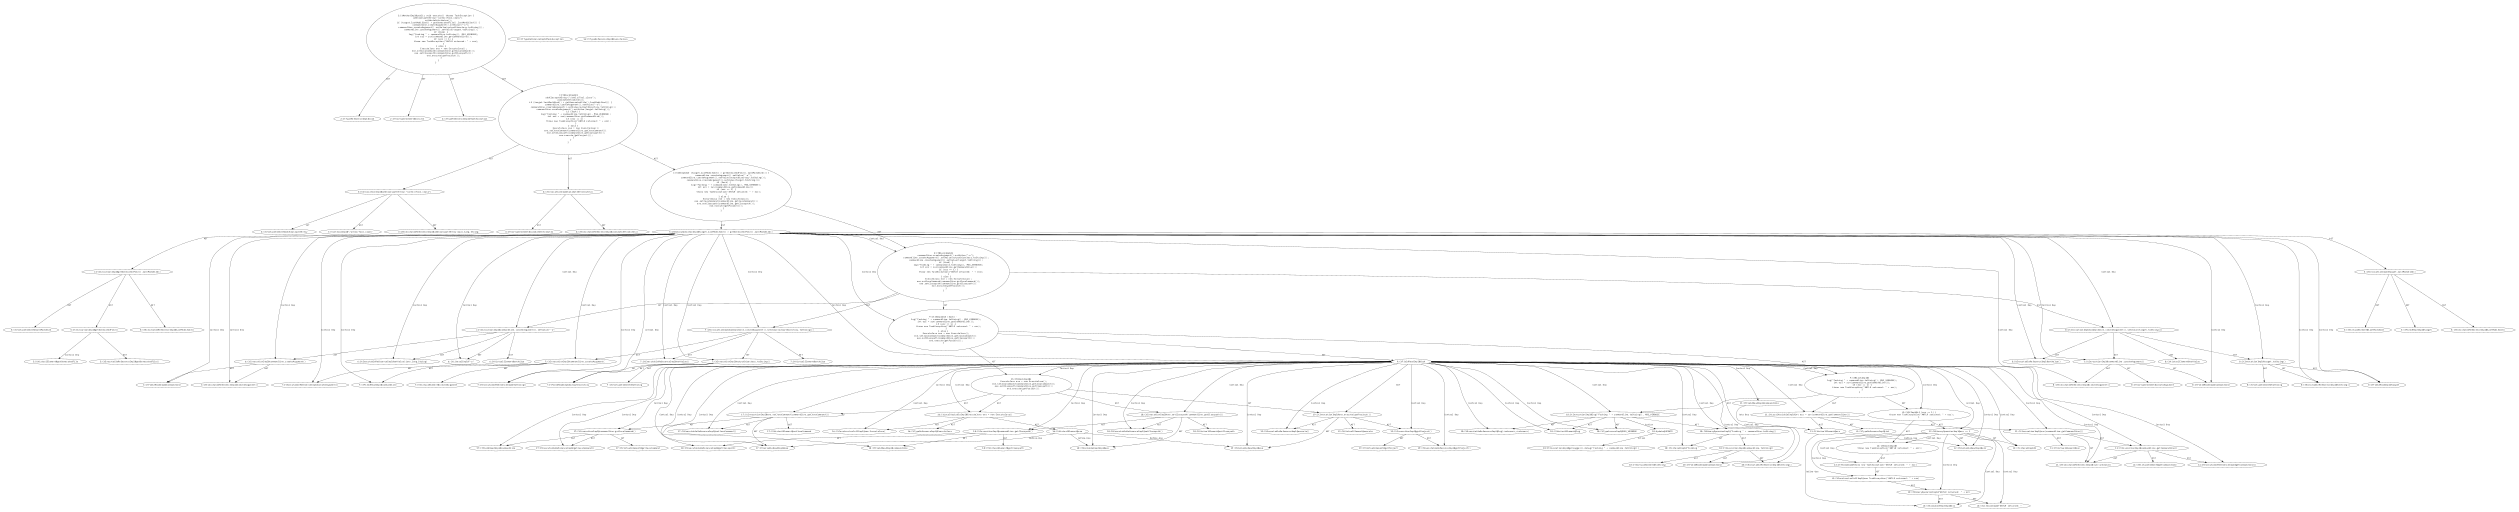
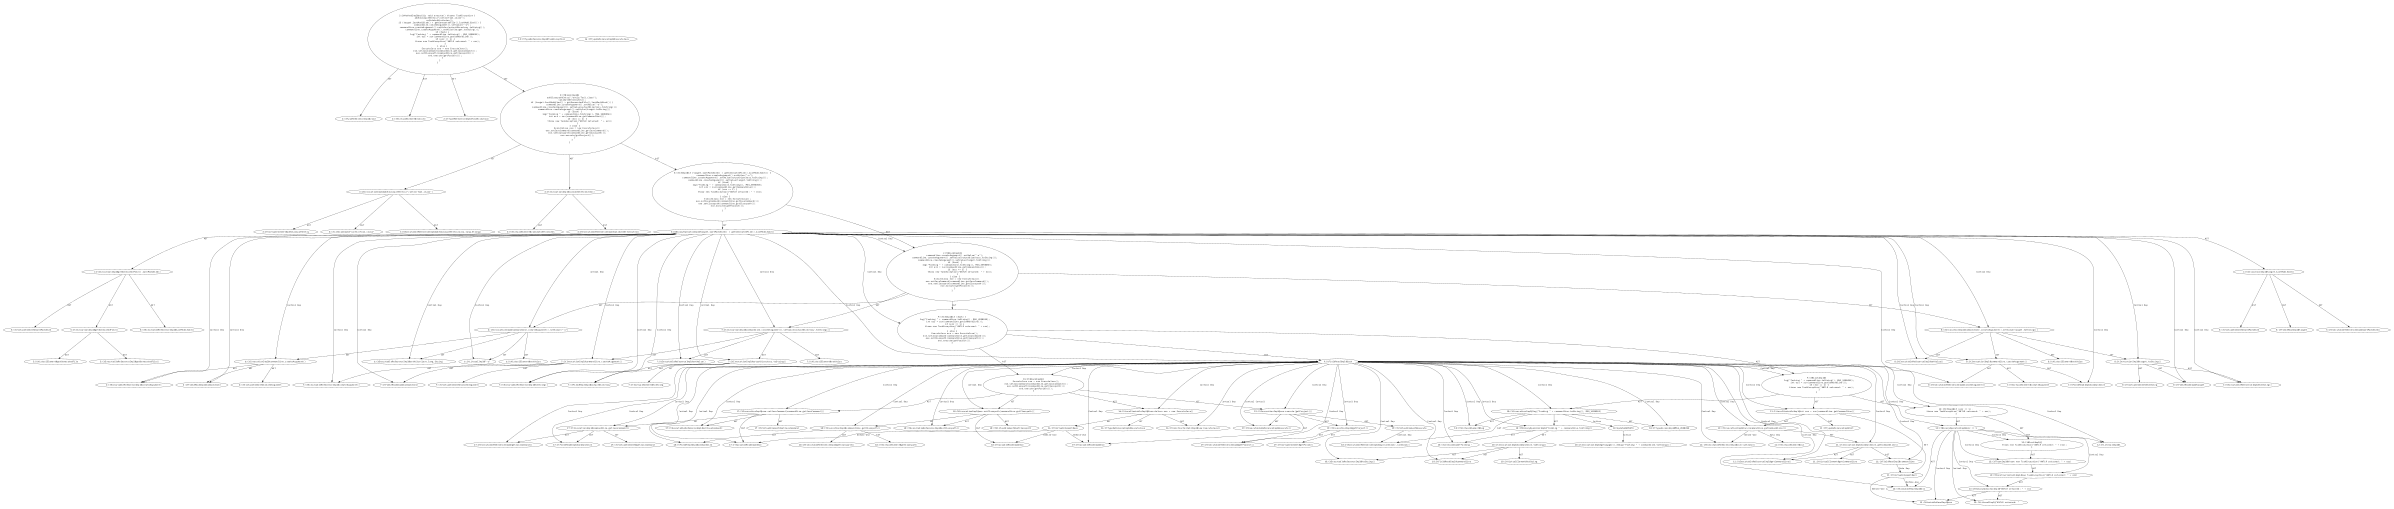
  digraph {
    fontname="IBM Plex Mono"
    node [fontname="IBM Plex Mono" shape=ellipse]
    edge [fontname="IBM Plex Mono"]
    n1 [label="2:CtTypeReferenceImpl@void"]
    n2 [label="2:CtVirtualElement@execute"]
    n3 [label="2:CtTypeReferenceImpl@TaskException"]
    n4 [label="3:CtExecutableReferenceImpl@addClasspathEntry(java.lang.String)"]
    n5 [label="3:CtVirtualElement@addClasspathEntry"]
    n6 [label="3:CtLiteralImpl@\"/antlr/Tool.class\""]
    n7 [label="3:CtInvocationImpl@addClasspathEntry(\"/antlr/Tool.class\")"]
    n8 [label="4:CtExecutableReferenceImpl@validateAttributes()"]
    n9 [label="4:CtVirtualElement@validateAttributes"]
    n10 [label="4:CtInvocationImpl@validateAttributes()"]
    n11 [label="5:CtExecutableReferenceImpl@lastModified()"]
    n12 [label="5:CtVirtualElement@lastModified"]
    n13 [label="5:CtFieldReadImpl@target"]
    n14 [label="5:CtInvocationImpl@target.lastModified()"]
    n15 [label="5:CtExecutableReferenceImpl@lastModified()"]
    n16 [label="5:CtVirtualElement@lastModified"]
    n17 [label="5:CtExecutableReferenceImpl@getGeneratedFile()"]
    n18 [label="5:CtVirtualElement@getGeneratedFile"]
    n19 [label="5:CtInvocationImpl@getGeneratedFile()"]
    n20 [label="5:CtInvocationImpl@getGeneratedFile().lastModified()"]
    n21 [label="5:CtBinaryOperatorImpl@target.lastModified() > getGeneratedFile().lastModified()"]
    n22 [label="6:CtExecutableReferenceImpl@setValue(java.lang.String)"]
    n23 [label="6:CtExecutableReferenceImpl@createArgument()"]
    n24 [label="6:CtFieldReadImpl@commandline"]
    n25 [label="6:CtInvocationImpl@commandline.createArgument()"]
    n26 [label="6:CtLiteralImpl@\"-o\""]
    n27 [label="6:CtInvocationImpl@commandline.createArgument().setValue(\"-o\")"]
    n28 [label="7:CtExecutableReferenceImpl@setValue()"]
    n29 [label="7:CtExecutableReferenceImpl@createArgument()"]
    n30 [label="7:CtFieldReadImpl@commandline"]
    n31 [label="7:CtInvocationImpl@commandline.createArgument()"]
    n32 [label="7:CtExecutableReferenceImpl@toString()"]
    n33 [label="7:CtFieldReadImpl@outputDirectory"]
    n34 [label="7:CtInvocationImpl@outputDirectory.toString()"]
    n35 [label="7:CtInvocationImpl@commandline.createArgument().setValue(outputDirectory.toString())"]
    n36 [label="8:CtExecutableReferenceImpl@setValue()"]
    n37 [label="8:CtExecutableReferenceImpl@createArgument()"]
    n38 [label="8:CtFieldReadImpl@commandline"]
    n39 [label="8:CtInvocationImpl@commandline.createArgument()"]
    n40 [label="8:CtExecutableReferenceImpl@toString()"]
    n41 [label="8:CtFieldReadImpl@target"]
    n42 [label="8:CtInvocationImpl@target.toString()"]
    n43 [label="8:CtInvocationImpl@commandline.createArgument().setValue(target.toString())"]
    n44 [label="9:CtFieldReadImpl@fork"]
    n45 [label="9:CtIfImpl@if (fork) \{\n    log(\"Forking \" + commandline.toString(), MSG_VERBOSE);\n    int err = run(commandline.getCommandline());\n    if (err == 1) \{\n        throw new TaskException(\"ANTLR returned: \" + err);\n    \}\n\} else \{\n    ExecuteJava exe = new ExecuteJava();\n    exe.setJavaCommand(commandline.getJavaCommand());\n    exe.setClasspath(commandline.getClasspath());\n    exe.execute(getProject());\n\}"]
    n46 [label="5:CtBlockImpl@\{\n    commandline.createArgument().setValue(\"-o\");\n    commandline.createArgument().setValue(outputDirectory.toString());\n    commandline.createArgument().setValue(target.toString());\n    if (fork) \{\n        log(\"Forking \" + commandline.toString(), MSG_VERBOSE);\n        int err = run(commandline.getCommandline());\n        if (err == 1) \{\n            throw new TaskException(\"ANTLR returned: \" + err);\n        \}\n    \} else \{\n        ExecuteJava exe = new ExecuteJava();\n        exe.setJavaCommand(commandline.getJavaCommand());\n        exe.setClasspath(commandline.getClasspath());\n        exe.execute(getProject());\n    \}\n\}"]
+   n47 [label="6:CtVirtualElement@createArgument"]
    n48 [label="6:CtVirtualElement@setValue"]
    n49 [label="7:CtVirtualElement@createArgument"]
    n50 [label="7:CtVirtualElement@toString"]
    n51 [label="7:CtVirtualElement@setValue"]
    n52 [label="8:CtVirtualElement@createArgument"]
    n53 [label="8:CtVirtualElement@toString"]
    n54 [label="8:CtVirtualElement@setValue"]
    n55 [label="10:CtExecutableReferenceImpl@log(<unknown>,<unknown>)"]
    n56 [label="10:CtLiteralImpl@\"Forking \""]
    n57 [label="10:CtExecutableReferenceImpl@toString()"]
    n58 [label="10:CtFieldReadImpl@commandline"]
    n59 [label="10:CtBinaryOperatorImpl@\"Forking \" + commandline.toString()"]
    n60 [label="10:CtTypeAccessImpl@MSG_VERBOSE"]
    n61 [label="10:CtInvocationImpl@log(\"Forking \" + commandline.toString(), MSG_VERBOSE)"]
    n62 [label="11:CtExecutableReferenceImpl@run(<unknown>)"]
    n63 [label="11:CtExecutableReferenceImpl@getCommandline()"]
    n64 [label="11:CtFieldReadImpl@commandline"]
    n65 [label="11:CtInvocationImpl@commandline.getCommandline()"]
    n66 [label="11:CtInvocationImpl@run(commandline.getCommandline())"]
    n67 [label="11:CtLocalVariableImpl@int err = run(commandline.getCommandline())"]
    n68 [label="12:CtVariableReadImpl@err"]
    n69 [label="12:CtLiteralImpl@1"]
    n70 [label="12:CtBinaryOperatorImpl@err == 1"]
    n71 [label="12:CtIfImpl@if (err == 1) \{\n    throw new TaskException(\"ANTLR returned: \" + err);\n\}"]
    n72 [label="9:CtBlockImpl@\{\n    log(\"Forking \" + commandline.toString(), MSG_VERBOSE);\n    int err = run(commandline.getCommandline());\n    if (err == 1) \{\n        throw new TaskException(\"ANTLR returned: \" + err);\n    \}\n\}"]
    n73 [label="16:CtConstructorCallImpl@new ExecuteJava()"]
    n74 [label="16:CtLocalVariableImpl@ExecuteJava exe = new ExecuteJava()"]
    n75 [label="17:CtExecutableReferenceImpl@setJavaCommand()"]
    n76 [label="17:CtVariableReadImpl@exe"]
    n77 [label="17:CtExecutableReferenceImpl@getJavaCommand()"]
    n78 [label="17:CtFieldReadImpl@commandline"]
    n79 [label="17:CtInvocationImpl@commandline.getJavaCommand()"]
    n80 [label="17:CtInvocationImpl@exe.setJavaCommand(commandline.getJavaCommand())"]
    n81 [label="18:CtExecutableReferenceImpl@setClasspath()"]
    n82 [label="18:CtVariableReadImpl@exe"]
    n83 [label="18:CtExecutableReferenceImpl@getClasspath()"]
    n84 [label="18:CtFieldReadImpl@commandline"]
    n85 [label="18:CtInvocationImpl@commandline.getClasspath()"]
    n86 [label="18:CtInvocationImpl@exe.setClasspath(commandline.getClasspath())"]
    n87 [label="19:CtExecutableReferenceImpl@execute()"]
    n88 [label="19:CtVariableReadImpl@exe"]
    n89 [label="19:CtExecutableReferenceImpl@getProject()"]
    n90 [label="19:CtInvocationImpl@getProject()"]
    n91 [label="19:CtInvocationImpl@exe.execute(getProject())"]
    n92 [label="15:CtBlockImpl@\{\n    ExecuteJava exe = new ExecuteJava();\n    exe.setJavaCommand(commandline.getJavaCommand());\n    exe.setClasspath(commandline.getClasspath());\n    exe.execute(getProject());\n\}"]
    n93 [label="10:CtVirtualElement@log"]
    n94 [label="10:CtInvocationImpl@commandline.toString()"]
    n95 [label="10:CtVirtualElement@toString"]
    n96 [label="10:Update@UPDATE"]
    n97 [label="11:CtVirtualElement@err"]
    n98 [label="11:CtVirtualElement@getCommandline"]
    n99 [label="11:CtVirtualElement@run"]
    n100 [label="11:CtTypeReferenceImpl@int"]
    n101 [label="13:CtVariableReadImpl@err"]
    n102 [label="13:CtLiteralImpl@\"ANTLR returned: \""]
    n103 [label="13:CtBinaryOperatorImpl@\"ANTLR returned: \" + err"]
    n104 [label="13:CtConstructorCallImpl@new TaskException(\"ANTLR returned: \" + err)"]
    n105 [label="13:CtThrowImpl@throw new TaskException(\"ANTLR returned: \" + err)"]
    n106 [label="12:CtBlockImpl@\{\n    throw new TaskException(\"ANTLR returned: \" + err);\n\}"]
    n107 [label="16:CtTypeReferenceImpl@ExecuteJava"]
    n108 [label="16:CtVirtualElement@exe"]
    n109 [label="17:CtVirtualElement@getJavaCommand"]
    n110 [label="17:CtVirtualElement@setJavaCommand"]
    n111 [label="18:CtVirtualElement@getClasspath"]
    n112 [label="18:CtVirtualElement@setClasspath"]
    n113 [label="19:CtVirtualElement@getProject"]
    n114 [label="19:CtVirtualElement@execute"]
    n115 [label="10:CtInvocationImpl@getLogger().debug(\"Forking \" + commandline.toString())"]
    n116 [label="13:CtTypeReferenceImpl@TaskException"]
    n117 [label="16:CtTypeReferenceImpl@ExecuteJava"]
    n118 [label="5:CtIfImpl@if (target.lastModified() > getGeneratedFile().lastModified()) \{\n    commandline.createArgument().setValue(\"-o\");\n    commandline.createArgument().setValue(outputDirectory.toString());\n    commandline.createArgument().setValue(target.toString());\n    if (fork) \{\n        log(\"Forking \" + commandline.toString(), MSG_VERBOSE);\n        int err = run(commandline.getCommandline());\n        if (err == 1) \{\n            throw new TaskException(\"ANTLR returned: \" + err);\n        \}\n    \} else \{\n        ExecuteJava exe = new ExecuteJava();\n        exe.setJavaCommand(commandline.getJavaCommand());\n        exe.setClasspath(commandline.getClasspath());\n        exe.execute(getProject());\n    \}\n\}"]
    n119 [label="2:CtBlockImpl@\{\n    addClasspathEntry(\"/antlr/Tool.class\");\n    validateAttributes();\n    if (target.lastModified() > getGeneratedFile().lastModified()) \{\n        commandline.createArgument().setValue(\"-o\");\n        commandline.createArgument().setValue(outputDirectory.toString());\n        commandline.createArgument().setValue(target.toString());\n        if (fork) \{\n            log(\"Forking \" + commandline.toString(), MSG_VERBOSE);\n            int err = run(commandline.getCommandline());\n            if (err == 1) \{\n                throw new TaskException(\"ANTLR returned: \" + err);\n            \}\n        \} else \{\n            ExecuteJava exe = new ExecuteJava();\n            exe.setJavaCommand(commandline.getJavaCommand());\n            exe.setClasspath(commandline.getClasspath());\n            exe.execute(getProject());\n        \}\n    \}\n\}"]
    n120 [label="2:CtMethodImpl@public void execute() throws TaskException \{\n    addClasspathEntry(\"/antlr/Tool.class\");\n    validateAttributes();\n    if (target.lastModified() > getGeneratedFile().lastModified()) \{\n        commandline.createArgument().setValue(\"-o\");\n        commandline.createArgument().setValue(outputDirectory.toString());\n        commandline.createArgument().setValue(target.toString());\n        if (fork) \{\n            log(\"Forking \" + commandline.toString(), MSG_VERBOSE);\n            int err = run(commandline.getCommandline());\n            if (err == 1) \{\n                throw new TaskException(\"ANTLR returned: \" + err);\n            \}\n        \} else \{\n            ExecuteJava exe = new ExecuteJava();\n            exe.setJavaCommand(commandline.getJavaCommand());\n            exe.setClasspath(commandline.getClasspath());\n            exe.execute(getProject());\n        \}\n    \}\n\}"]
    n7 -> n4 [label=AST]
    n7 -> n5 [label=AST]
    n7 -> n6 [label=AST]
    n10 -> n8 [label=AST]
    n10 -> n9 [label=AST]
    n14 -> n11 [label=AST]
    n14 -> n12 [label=AST]
    n14 -> n13 [label=AST]
    n19 -> n17 [label=AST]
-   n19 -> n18 [label="Control Dep"]
+   n19 -> n18 [label=AST]
    n20 -> n15 [label=AST]
    n20 -> n16 [label=AST]
    n20 -> n19 [label=AST]
    n21 -> n14 [label=AST]
    n21 -> n20 [label=AST]
    n21 -> n22 [label="Control Dep"]
    n21 -> n23 [label="Control Dep"]
    n21 -> n24 [label="Control Dep"]
    n21 -> n25 [label="Control Dep"]
    n21 -> n26 [label="Control Dep"]
    n21 -> n27 [label="Control Dep"]
    n21 -> n28 [label="Control Dep"]
    n21 -> n29 [label="Control Dep"]
    n21 -> n30 [label="Control Dep"]
    n21 -> n31 [label="Control Dep"]
    n21 -> n32 [label="Control Dep"]
    n21 -> n33 [label="Control Dep"]
    n21 -> n34 [label="Control Dep"]
    n21 -> n35 [label="Control Dep"]
    n21 -> n36 [label="Control Dep"]
    n21 -> n37 [label="Control Dep"]
    n21 -> n38 [label="Control Dep"]
    n21 -> n39 [label="Control Dep"]
    n21 -> n40 [label="Control Dep"]
    n21 -> n41 [label="Control Dep"]
    n21 -> n42 [label="Control Dep"]
    n21 -> n43 [label="Control Dep"]
    n21 -> n44 [label="Control Dep"]
    n21 -> n45 [label="Control Dep"]
    n21 -> n46 [label="Control Dep"]
    n25 -> n23 [label=AST]
    n25 -> n24 [label=AST]
+   n25 -> n47 [label=AST]
    n27 -> n22 [label=AST]
    n27 -> n25 [label=AST]
    n27 -> n26 [label=AST]
    n27 -> n48 [label=AST]
    n31 -> n29 [label=AST]
    n31 -> n30 [label=AST]
    n31 -> n49 [label=AST]
    n34 -> n32 [label=AST]
    n34 -> n33 [label=AST]
    n34 -> n50 [label=AST]
    n35 -> n28 [label=AST]
    n35 -> n31 [label=AST]
    n35 -> n34 [label=AST]
    n35 -> n51 [label=AST]
    n39 -> n37 [label=AST]
    n39 -> n38 [label=AST]
    n39 -> n52 [label=AST]
    n42 -> n40 [label=AST]
    n42 -> n41 [label=AST]
    n42 -> n53 [label=AST]
    n43 -> n36 [label=AST]
    n43 -> n39 [label=AST]
    n43 -> n42 [label=AST]
    n43 -> n54 [label=AST]
-   n44 -> n55 [label="Control Dep"]
+   n114 -> n55 [label="Control Dep"]
    n44 -> n56 [label="Control Dep"]
    n44 -> n57 [label="Control Dep"]
    n44 -> n58 [label="Control Dep"]
    n44 -> n59 [label="Control Dep"]
    n44 -> n60 [label="Control Dep"]
    n44 -> n61 [label="Control Dep"]
    n44 -> n62 [label="Control Dep"]
    n44 -> n63 [label="Control Dep"]
    n44 -> n64 [label="Control Dep"]
    n44 -> n65 [label="Control Dep"]
    n44 -> n66 [label="Control Dep"]
    n44 -> n67 [label="Control Dep"]
    n44 -> n68 [label="Control Dep"]
    n44 -> n69 [label="Control Dep"]
    n44 -> n70 [label="Control Dep"]
    n44 -> n71 [label="Control Dep"]
    n44 -> n72 [label="Control Dep"]
    n44 -> n73 [label="Control Dep"]
    n44 -> n74 [label="Control Dep"]
    n44 -> n75 [label="Control Dep"]
    n44 -> n76 [label="Control Dep"]
    n44 -> n77 [label="Control Dep"]
    n44 -> n78 [label="Control Dep"]
    n44 -> n79 [label="Control Dep"]
    n44 -> n80 [label="Control Dep"]
    n44 -> n81 [label="Control Dep"]
-   n44 -> n82 [label="Control Dep"]
-   n44 -> n83 [label="Control Dep"]
    n44 -> n84 [label="Control Dep"]
    n44 -> n85 [label="Control Dep"]
    n44 -> n86 [label="Control Dep"]
-   n44 -> n87 [label="Control Dep"]
+   n44 -> n87 [label="Control Control"]
    n44 -> n88 [label="Control Dep"]
    n44 -> n89 [label="Control Dep"]
    n44 -> n90 [label="Control Dep"]
-   n44 -> n91 [label=AST]
+   n44 -> n91 [label="Control Dep"]
    n44 -> n92 [label="Control Dep"]
    n44 -> n93 [label="Control Dep"]
    n45 -> n44 [label=AST]
    n45 -> n72 [label=AST]
    n45 -> n92 [label=AST]
    n46 -> n27 [label=AST]
    n46 -> n35 [label=AST]
    n46 -> n43 [label=AST]
    n46 -> n45 [label=AST]
    n59 -> n56 [label=AST]
    n59 -> n94 [label=AST]
    n61 -> n55 [label=AST]
    n61 -> n59 [label=AST]
    n61 -> n60 [label=AST]
    n61 -> n93 [label=AST]
    n61 -> n96 [label=Action]
    n64 -> n97 [label="Data Dep"]
    n65 -> n63 [label=AST]
-   n65 -> n62 [label=AST]
+   n65 -> n64 [label=AST]
    n65 -> n98 [label=AST]
-   n66 -> n62 [label=AST]
+   n66 -> n62 [label="Define-Use"]
    n66 -> n65 [label=AST]
-   n66 -> n99 [label=AST]
+   n66 -> n99 [label="Data Dep"]
    n67 -> n66 [label=AST]
    n67 -> n97 [label=AST]
    n67 -> n100 [label=AST]
    n70 -> n68 [label=AST]
    n70 -> n69 [label=AST]
    n70 -> n101 [label="Control Dep"]
    n70 -> n102 [label="Control Dep"]
    n70 -> n103 [label="Control Dep"]
    n70 -> n104 [label="Control Dep"]
    n70 -> n105 [label="Control Dep"]
    n70 -> n106 [label="Control Dep"]
    n71 -> n70 [label=AST]
    n71 -> n106 [label=AST]
    n72 -> n61 [label=AST]
    n72 -> n67 [label=AST]
    n72 -> n71 [label=AST]
    n74 -> n73 [label=AST]
    n74 -> n107 [label=AST]
    n74 -> n108 [label=AST]
    n79 -> n77 [label=AST]
    n79 -> n78 [label=AST]
    n79 -> n109 [label=AST]
    n80 -> n75 [label=AST]
    n80 -> n76 [label=AST]
    n80 -> n79 [label=AST]
    n80 -> n110 [label=AST]
    n85 -> n83 [label=AST]
    n85 -> n84 [label=AST]
    n85 -> n111 [label=AST]
    n86 -> n81 [label=AST]
    n86 -> n82 [label=AST]
    n86 -> n85 [label=AST]
    n86 -> n112 [label=AST]
    n90 -> n89 [label=AST]
    n90 -> n113 [label=AST]
    n91 -> n87 [label=AST]
    n91 -> n88 [label=AST]
    n91 -> n90 [label=AST]
    n91 -> n114 [label=AST]
    n92 -> n74 [label=AST]
    n92 -> n80 [label=AST]
    n92 -> n86 [label=AST]
    n92 -> n91 [label=AST]
    n94 -> n57 [label=AST]
    n94 -> n58 [label=AST]
    n94 -> n95 [label=AST]
    n96 -> n115 [label=Action]
    n97 -> n68 [label="Define-Use"]
    n97 -> n101 [label="Define-Use"]
    n103 -> n101 [label=AST]
    n103 -> n102 [label=AST]
    n104 -> n103 [label=AST]
    n105 -> n104 [label=AST]
    n106 -> n105 [label=AST]
    n108 -> n76 [label="Define-Use"]
    n108 -> n82 [label="Define-Use"]
    n108 -> n88 [label="Define-Use"]
    n118 -> n21 [label=AST]
    n118 -> n46 [label=AST]
    n119 -> n7 [label=AST]
    n119 -> n10 [label=AST]
    n119 -> n118 [label=AST]
    n120 -> n1 [label=AST]
    n120 -> n2 [label=AST]
    n120 -> n3 [label=AST]
    n120 -> n119 [label=AST]
  }
